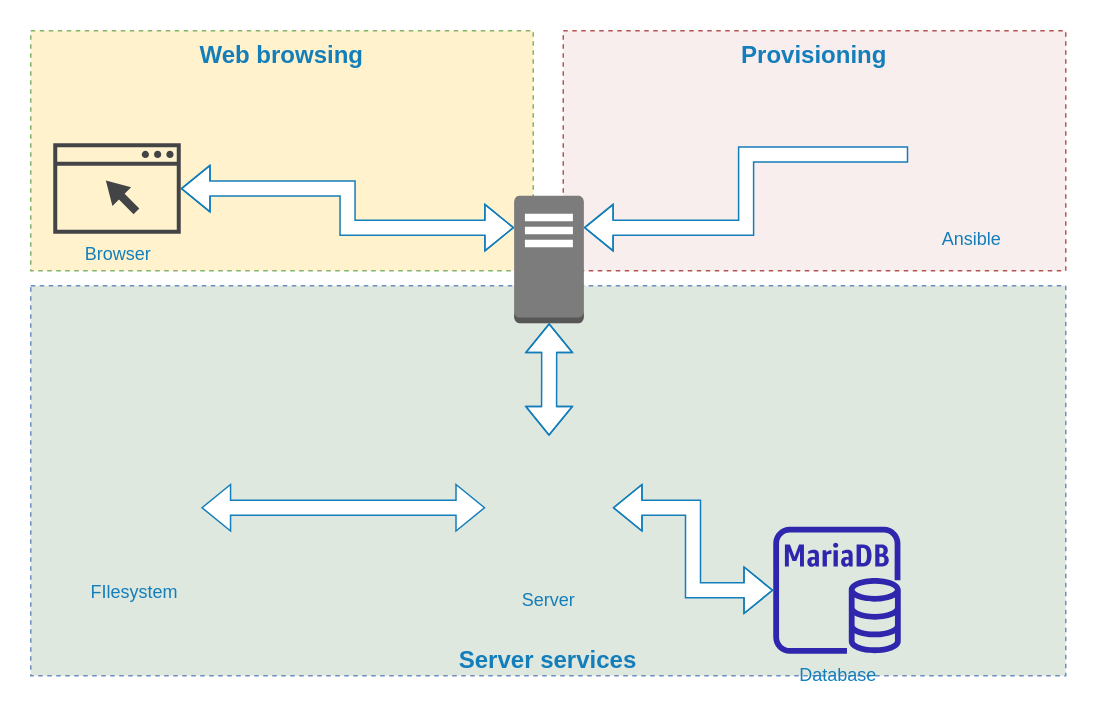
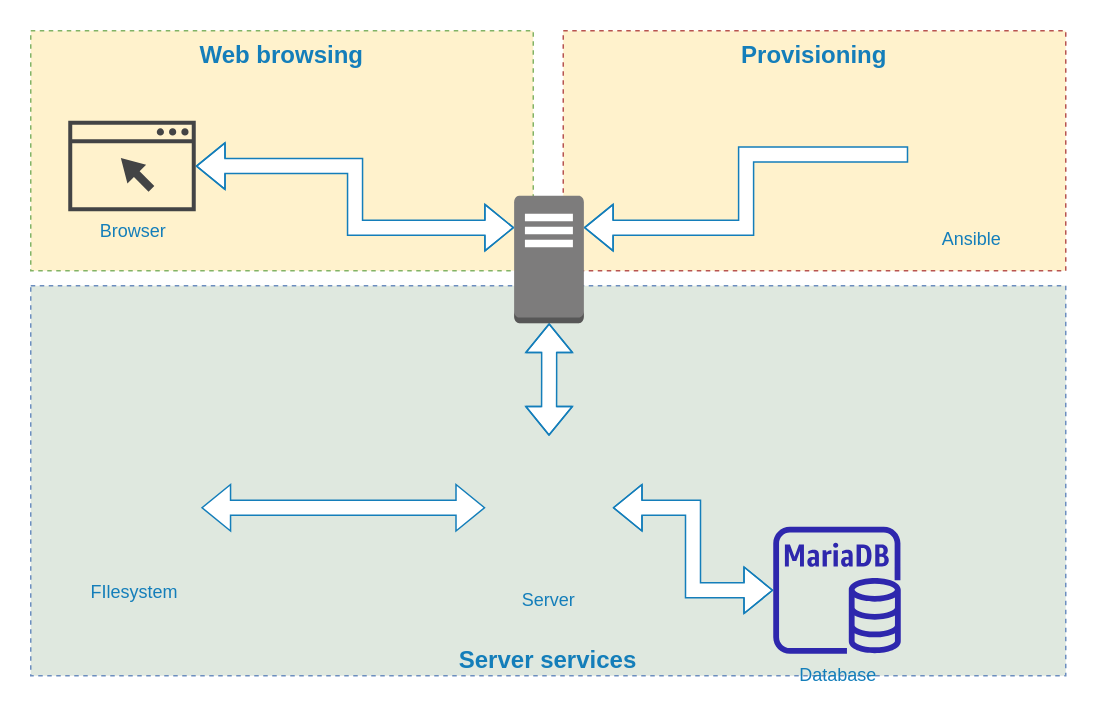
  <mxCell id="0" />
  <mxCell id="1" parent="0" />
- <mxCell id="2" value="Provisioning" style="fillColor=#F8EEEE;strokeColor=#b85450;dashed=1;verticalAlign=top;fontStyle=1;fontSize=16;fontColor=#147EBA;" parent="1" vertex="1"><mxGeometry x="375" y="20" width="335" height="160" as="geometry" /></mxCell>
+ <mxCell id="2" value="Provisioning" style="fillColor=#fff2cc;strokeColor=#b85450;dashed=1;verticalAlign=top;fontStyle=1;fontSize=16;fontColor=#147EBA;" parent="1" vertex="1"><mxGeometry x="375" y="20" width="335" height="160" as="geometry" /></mxCell>
  <mxCell id="3" value="Web browsing" style="fillColor=#fff2cc;strokeColor=#82b366;dashed=1;verticalAlign=top;fontStyle=1;fontSize=16;fontColor=#147EBA;" parent="1" vertex="1"><mxGeometry x="20" y="20" width="335" height="160" as="geometry" /></mxCell>
  <mxCell id="4" value="Server services" style="fillColor=#dfe8df;strokeColor=#6c8ebf;dashed=1;verticalAlign=bottom;fontStyle=1;fontSize=16;fontColor=#147EBA;" parent="1" vertex="1"><mxGeometry x="20" y="190" width="690" height="260" as="geometry" /></mxCell>
  <mxCell id="5" value="Server" style="shape=image;verticalLabelPosition=bottom;labelBackgroundColor=none;verticalAlign=top;aspect=fixed;imageAspect=0;image=https://static-00.iconduck.com/assets.00/file-type-nginx-icon-85x96-wg3ptbhv.png;fontColor=#147EBA;" parent="1" vertex="1"><mxGeometry x="323" y="290" width="85" height="96" as="geometry" /></mxCell>
  <mxCell id="6" style="edgeStyle=orthogonalEdgeStyle;shape=flexArrow;rounded=0;orthogonalLoop=1;jettySize=auto;html=1;entryX=1;entryY=0.5;entryDx=0;entryDy=0;fontSize=16;fontColor=#3333FF;startArrow=block;strokeColor=#147EBA;fillColor=default;" parent="1" source="7" target="5" edge="1"><mxGeometry relative="1" as="geometry" /></mxCell>
  <mxCell id="7" value="Database" style="sketch=0;outlineConnect=0;fontColor=#147EBA;gradientColor=none;fillColor=#2E27AD;strokeColor=none;dashed=0;verticalLabelPosition=bottom;verticalAlign=top;align=center;html=1;fontSize=12;fontStyle=0;aspect=fixed;pointerEvents=1;shape=mxgraph.aws4.rds_mariadb_instance;labelBackgroundColor=none;" parent="1" vertex="1"><mxGeometry x="515" y="350.5" width="85" height="85" as="geometry" /></mxCell>
  <mxCell id="8" style="edgeStyle=orthogonalEdgeStyle;shape=flexArrow;rounded=0;orthogonalLoop=1;jettySize=auto;html=1;entryX=0;entryY=0.25;entryDx=0;entryDy=0;entryPerimeter=0;fontSize=16;fontColor=#3333FF;startArrow=block;strokeColor=#147EBA;fillColor=default;" parent="1" source="9" target="15" edge="1"><mxGeometry relative="1" as="geometry" /></mxCell>
- <mxCell id="9" value="Browser" style="sketch=0;pointerEvents=1;shadow=0;dashed=0;html=1;strokeColor=none;fillColor=#434445;aspect=fixed;labelPosition=center;verticalLabelPosition=bottom;verticalAlign=top;align=center;outlineConnect=0;shape=mxgraph.vvd.web_browser;fontColor=#147EBA;" parent="1" vertex="1"><mxGeometry x="35" y="95" width="85" height="60.35" as="geometry" /></mxCell>
+ <mxCell id="9" value="Browser" style="sketch=0;pointerEvents=1;shadow=0;dashed=0;html=1;strokeColor=none;fillColor=#434445;aspect=fixed;labelPosition=center;verticalLabelPosition=bottom;verticalAlign=top;align=center;outlineConnect=0;shape=mxgraph.vvd.web_browser;fontColor=#147EBA;" parent="1" vertex="1"><mxGeometry x="45" y="80" width="85" height="60.35" as="geometry" /></mxCell>
  <mxCell id="10" style="edgeStyle=orthogonalEdgeStyle;shape=flexArrow;rounded=0;orthogonalLoop=1;jettySize=auto;html=1;fontSize=16;fontColor=#3333FF;startArrow=block;fillColor=default;strokeColor=#147EBA;" parent="1" source="11" target="5" edge="1"><mxGeometry relative="1" as="geometry" /></mxCell>
  <mxCell id="11" value="FIlesystem" style="shape=image;verticalLabelPosition=bottom;labelBackgroundColor=none;verticalAlign=top;aspect=fixed;imageAspect=0;image=https://static-00.iconduck.com/assets.00/folder-type-nginx-icon-96x92-wyvgajbb.png;fontColor=#147EBA;" parent="1" vertex="1"><mxGeometry x="45" y="295.5" width="88.7" height="85" as="geometry" /></mxCell>
  <mxCell id="12" value="Ansible" style="shape=image;verticalLabelPosition=bottom;labelBackgroundColor=none;verticalAlign=top;aspect=fixed;imageAspect=0;image=https://static-00.iconduck.com/assets.00/ansible-icon-96x96-q52i3vu2.png;fontColor=#147EBA;" parent="1" vertex="1"><mxGeometry x="605" y="60" width="85" height="85" as="geometry" /></mxCell>
  <mxCell id="13" style="edgeStyle=orthogonalEdgeStyle;rounded=0;orthogonalLoop=1;jettySize=auto;html=1;fontSize=16;fontColor=#3333FF;shape=flexArrow;startArrow=block;fillColor=default;strokeColor=#147EBA;" parent="1" source="15" target="5" edge="1"><mxGeometry relative="1" as="geometry" /></mxCell>
  <mxCell id="14" style="edgeStyle=orthogonalEdgeStyle;shape=flexArrow;rounded=0;orthogonalLoop=1;jettySize=auto;html=1;entryX=0;entryY=0.5;entryDx=0;entryDy=0;fontSize=16;fontColor=#3333FF;startArrow=block;exitX=1;exitY=0.25;exitDx=0;exitDy=0;exitPerimeter=0;strokeColor=#147EBA;fillColor=default;startFill=0;endArrow=none;endFill=0;" parent="1" source="15" target="12" edge="1"><mxGeometry relative="1" as="geometry" /></mxCell>
  <mxCell id="15" value="" style="outlineConnect=0;dashed=0;verticalLabelPosition=bottom;verticalAlign=top;align=center;html=1;shape=mxgraph.aws3.traditional_server;fillColor=#7D7C7C;gradientColor=none;points=[[0,0.25,0,0,0],[0,0.51,0,0,0],[0,0.75,0,0,0],[0.02,0.02,0,0,0],[0.02,0.98,0,0,0],[0.25,0,0,0,0],[0.25,1,0,0,0],[0.49,0,0,0,0],[0.49,1,0,0,0],[0.5,0,0,0,0],[0.5,1,0,0,0],[0.75,0,0,0,0],[0.75,1,0,0,0],[0.99,0.02,0,0,0],[0.99,0.98,0,0,0],[1,0.25,0,0,0],[1,0.51,0,0,0],[1,0.75,0,0,0]];" parent="1" vertex="1"><mxGeometry x="342.25" y="130" width="46.5" height="85" as="geometry" /></mxCell>
  <mxCell id="16" style="edgeStyle=orthogonalEdgeStyle;rounded=0;orthogonalLoop=1;jettySize=auto;html=1;exitX=0.5;exitY=1;exitDx=0;exitDy=0;fontSize=16;" parent="1" source="4" target="4" edge="1"><mxGeometry relative="1" as="geometry" /></mxCell>
  <mxCell id="17" value="" style="shape=image;html=1;verticalAlign=top;verticalLabelPosition=bottom;labelBackgroundColor=#ffffff;imageAspect=0;aspect=fixed;image=https://cdn0.iconfinder.com/data/icons/social-network-9/50/29-128.png;fontSize=10;fontColor=#147EBA;strokeColor=#147EBA;fillColor=#E6E6E6;" vertex="1" parent="1"><mxGeometry x="395" y="57.5" width="85" height="85" as="geometry" /></mxCell>
